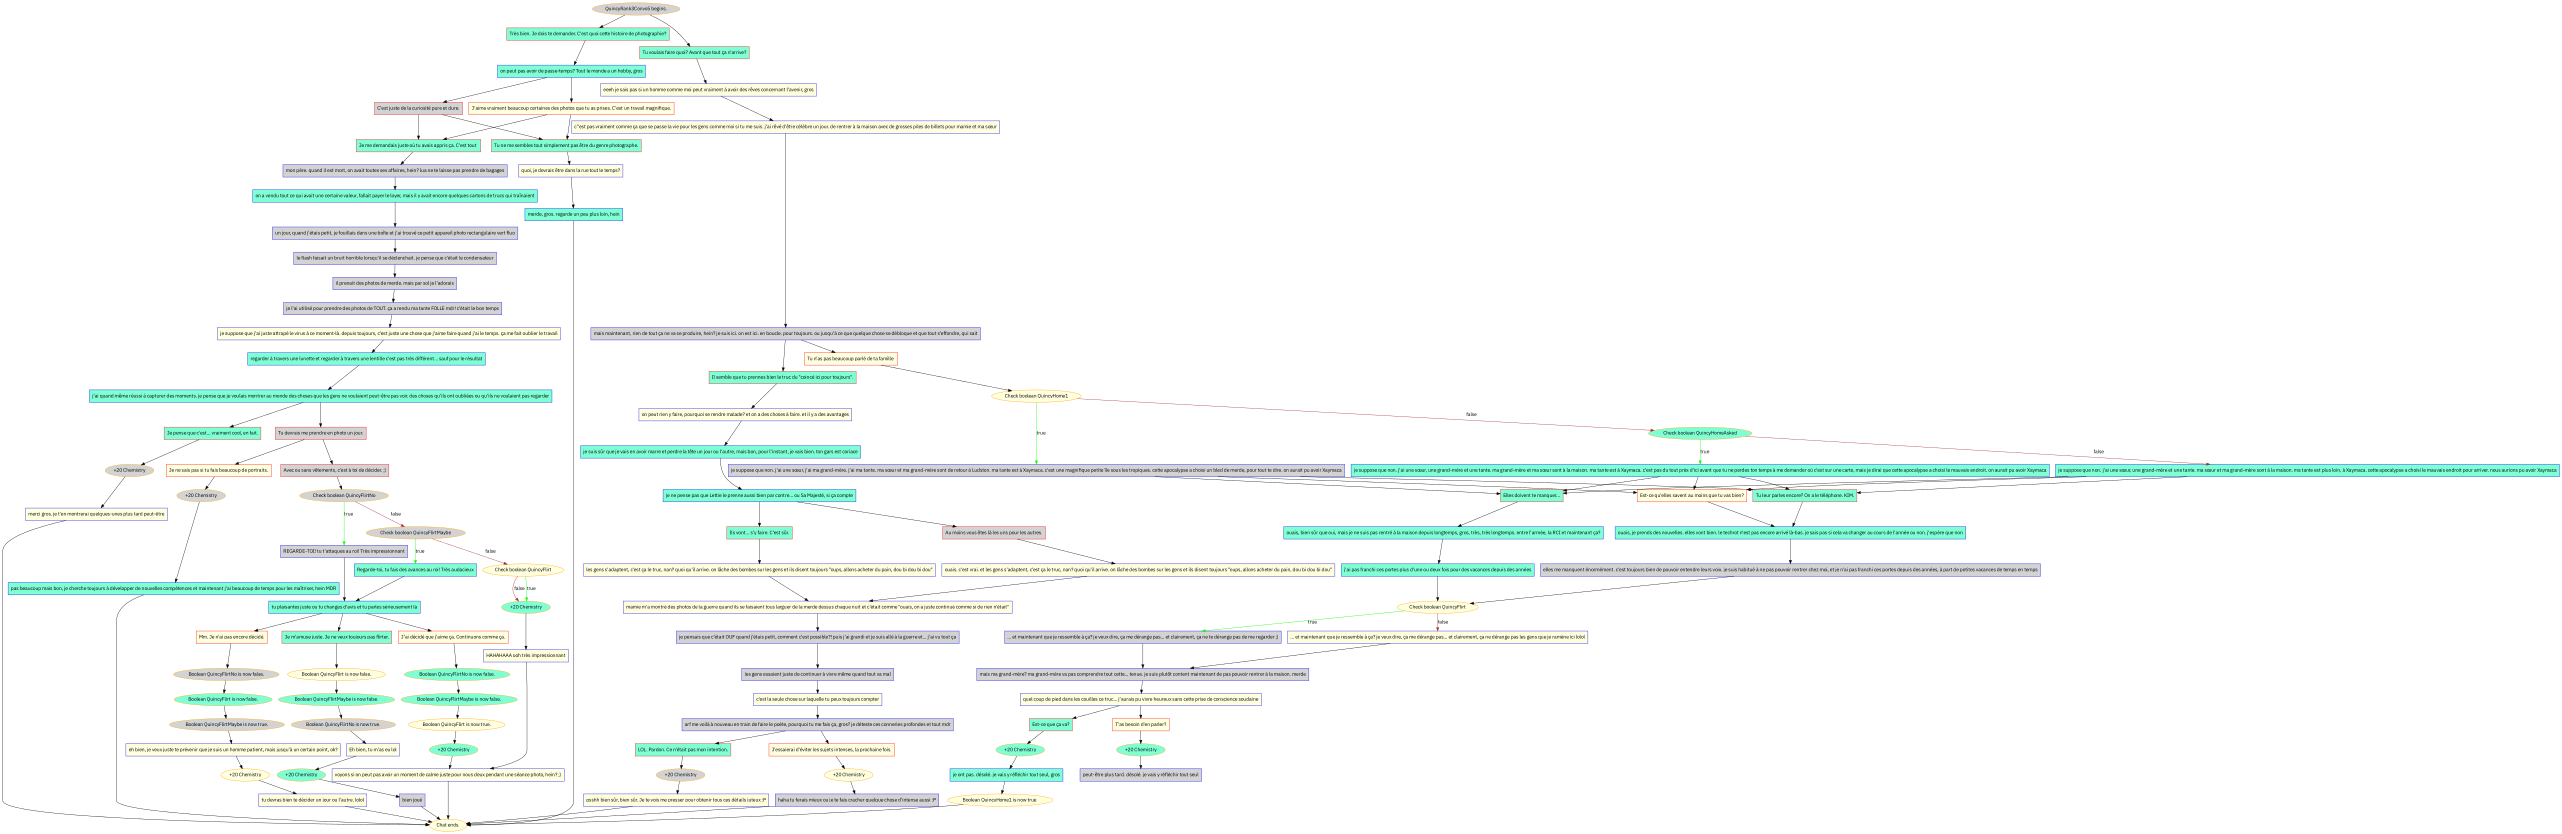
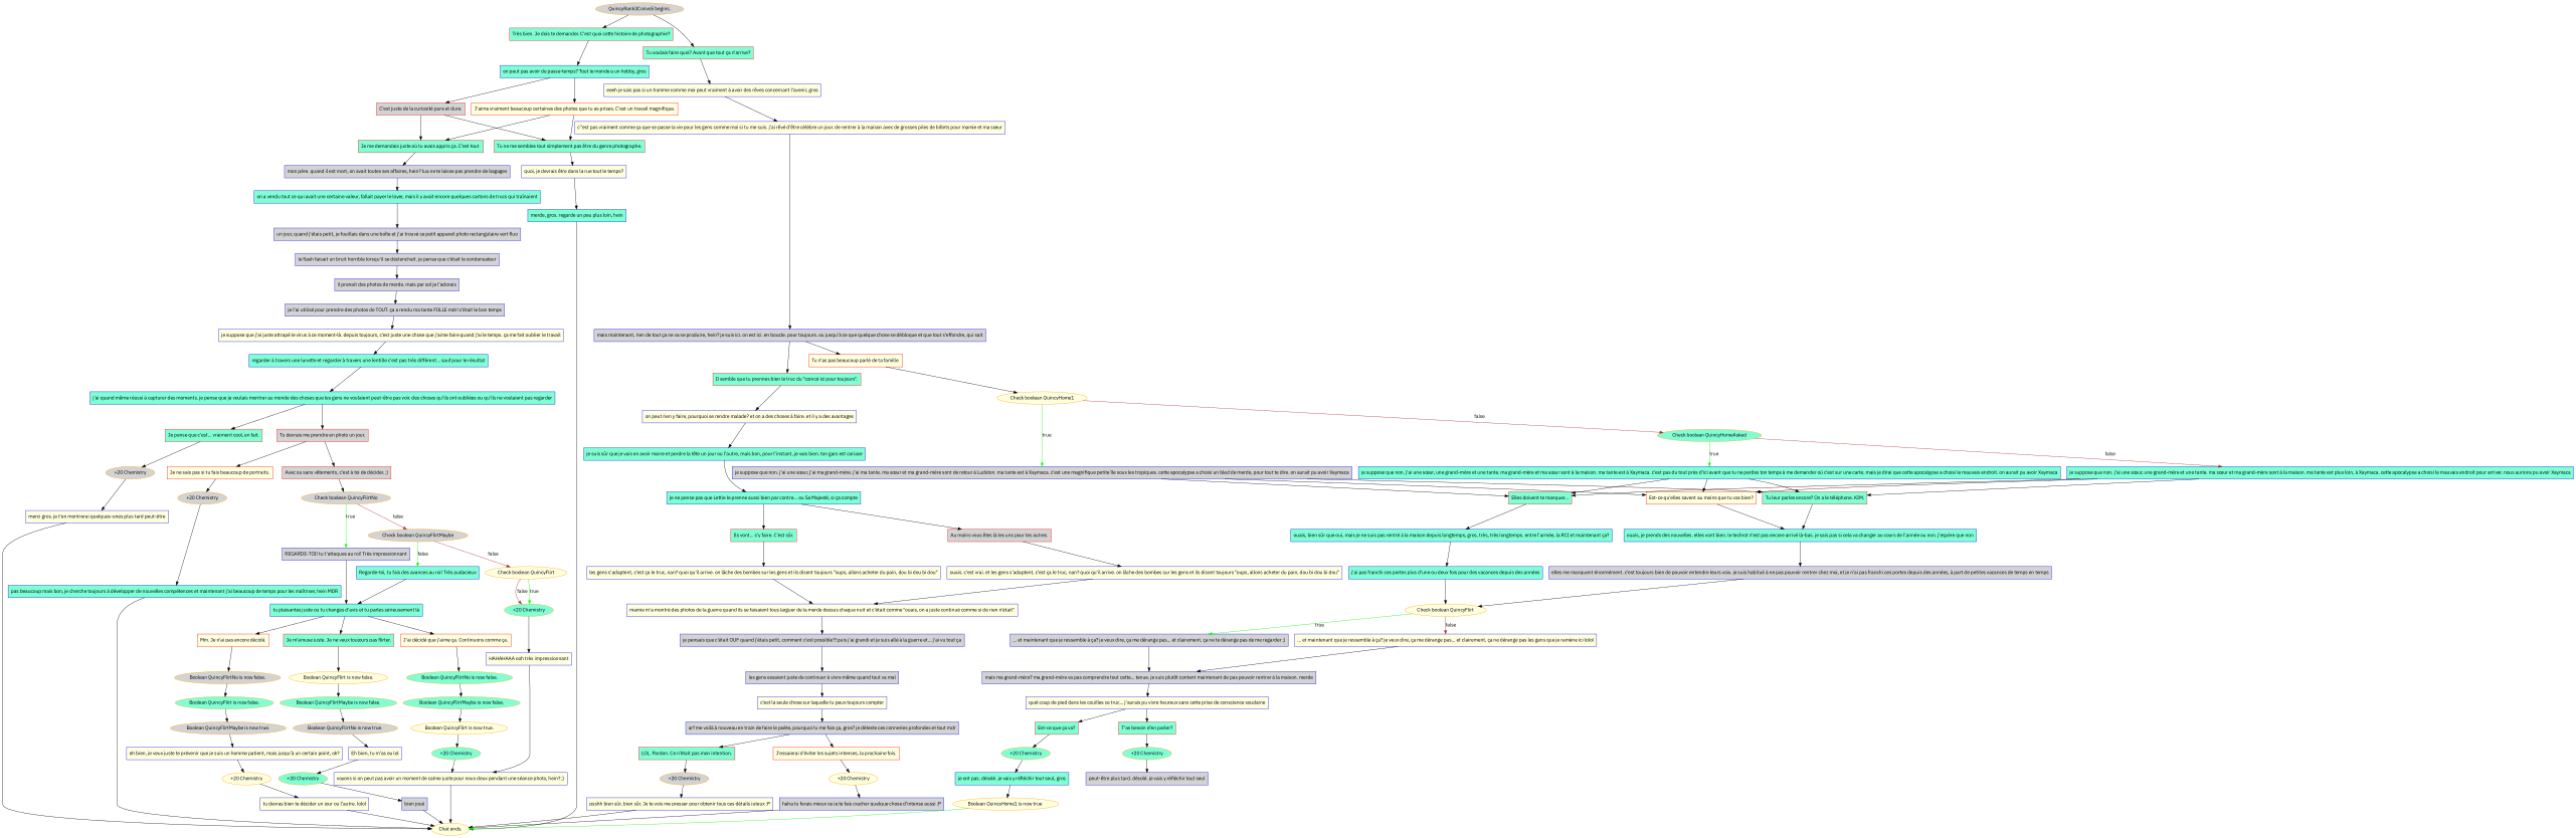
  digraph {
    fontname="IBM Plex Sans"
    node [color=blue fillcolor=aquamarine fontname="IBM Plex Sans" style=filled shape=box]
    edge [fontname="IBM Plex Sans"]
    "QuincyRank3Convo5 begins." [color=orange fillcolor=lightgrey shape=""]
    n2 [color=red label="Très bien. Je dois te demander. C'est quoi cette histoire de photographie?"]
    n3 [color=red label="Tu voulais faire quoi? Avant que tout ça n'arrive?"]
    n4 [label="on peut pas avoir de passe-temps? Tout le monde a un hobby, gros"]
    n5 [fillcolor=lightyellow label="eeeh je sais pas si un homme comme moi peut vraiment à avoir des rêves concernant l'avenir, gros"]
    n6 [color=red fillcolor=lightyellow label="J'aime vraiment beaucoup certaines des photos que tu as prises. C'est un travail magnifique."]
    n7 [color=red fillcolor=lightgrey label="C'est juste de la curiosité pure et dure."]
    n8 [fillcolor=lightyellow label="c''est pas vraiment comme ça que se passe la vie pour les gens comme moi si tu me suis. j'ai rêvé d'être célèbre un jour. de rentrer à la maison avec de grosses piles de billets pour mamie et ma sœur"]
    n9 [color=red label="Je me demandais juste où tu avais appris ça. C'est tout."]
    n10 [color=red label="Tu ne me sembles tout simplement pas être du genre photographe."]
    n11 [fillcolor=lightgrey label="mais maintenant, rien de tout ça ne va se produire, hein? je suis ici. on est ici. en boucle. pour toujours. ou jusqu'à ce que quelque chose se débloque et que tout s'effondre, qui sait"]
    n12 [fillcolor=lightgrey label="mon père. quand il est mort, on avait toutes ses affaires, hein? lua ne te laisse pas prendre de bagages"]
    n13 [fillcolor=lightyellow label="quoi, je devrais être dans la rue tout le temps?"]
    n14 [color=red label="Il semble que tu prennes bien le truc du \"coincé ici pour toujours\"."]
    n15 [color=red fillcolor=lightyellow label="Tu n'as pas beaucoup parlé de ta famille."]
    n16 [label="on a vendu tout ce qui avait une certaine valeur, fallait payer le loyer, mais il y avait encore quelques cartons de trucs qui traînaient"]
    n17 [label="merde, gros. regarde un peu plus loin, hein"]
    n18 [fillcolor=lightyellow label="on peut rien y faire, pourquoi se rendre malade? et on a des choses à faire. et il y a des avantages"]
    n19 [color=orange fillcolor=lightyellow label="Check boolean QuincyHome1" shape=""]
    n20 [fillcolor=lightgrey label="un jour, quand j'étais petit, je fouillais dans une boîte et j'ai trouvé ce petit appareil photo rectangulaire vert fluo"]
    "Chat ends." [color=orange fillcolor=lightyellow shape=""]
    n22 [label="je suis sûr que je vais en avoir marre et perdre la tête un jour ou l'autre, mais bon, pour l'instant, je vais bien. ton gars est coriace"]
    n23 [fillcolor=lightgrey label="je suppose que non. j'ai une sœur, j'ai ma grand-mère. j'ai ma tante. ma sœur et ma grand-mère sont de retour à Ludston. ma tante est à Xaymaca. c'est une magnifique petite île sous les tropiques. cette apocalypse a choisi un bled de merde, pour tout te dire. on aurait pu avoir Xaymaca"]
    n24 [color=orange label="Check boolean QuincyHomeAsked" shape=""]
    n25 [fillcolor=lightgrey label="le flash faisait un bruit horrible lorsqu'il se déclenchait. je pense que c'était le condensateur"]
    n26 [label="je ne pense pas que Lettie le prenne aussi bien par contre... ou Sa Majesté, si ça compte"]
    n27 [color=red label="Tu leur parles encore? On a le téléphone. KIM."]
    n28 [color=red fillcolor=lightyellow label="Est-ce qu'elles savent au moins que tu vas bien?"]
    n29 [color=red label="Elles doivent te manquer..."]
    n30 [label="je suppose que non. j'ai une sœur, une grand-mère et une tante. ma grand-mère et ma sœur sont à la maison. ma tante est à Xaymaca. c'est pas du tout près d'ici avant que tu ne perdes ton temps à me demander où c'est sur une carte, mais je dirai que cette apocalypse a choisi le mauvais endroit. on aurait pu avoir Xaymaca"]
    n31 [label="je suppose que non. j'ai une sœur, une grand-mère et une tante. ma sœur et ma grand-mère sont à la maison. ma tante est plus loin, à Xaymaca. cette apocalypse a choisi le mauvais endroit pour arriver. nous aurions pu avoir Xaymaca"]
    n32 [fillcolor=lightgrey label="il prenait des photos de merde. mais par sol je l'adorais"]
    n33 [color=red fillcolor=lightgrey label="Au moins vous êtes là les uns pour les autres."]
    n34 [color=red label="Ils vont... s'y faire. C'est sûr."]
    n35 [label="ouais, je prends des nouvelles. elles vont bien. le techrot n'est pas encore arrivé là-bas. je sais pas si cela va changer au cours de l'année ou non. j'espère que non"]
    n36 [label="ouais, bien sûr que oui, mais je ne suis pas rentré à la maison depuis longtemps, gros, très, très longtemps. entre l'armée, la RCI et maintenant ça?"]
    n37 [fillcolor=lightgrey label="je l'ai utilisé pour prendre des photos de TOUT. ça a rendu ma tante FOLLE mdr! c'était le bon temps"]
    n38 [fillcolor=lightyellow label="ouais. c'est vrai. et les gens s'adaptent, c'est ça le truc, nan? quoi qu'il arrive. on lâche des bombes sur les gens et ils disent toujours \"oups, allons acheter du pain, dou bi dou bi dou\""]
    n39 [fillcolor=lightyellow label="les gens s'adaptent, c'est ça le truc, nan? quoi qu'il arrive. on lâche des bombes sur les gens et ils disent toujours \"oups, allons acheter du pain, dou bi dou bi dou\""]
    n40 [fillcolor=lightgrey label="elles me manquent énormément. c'est toujours bien de pouvoir entendre leurs voix. je suis habitué à ne pas pouvoir rentrer chez moi, et je n'ai pas franchi ces portes depuis des années, à part de petites vacances de temps en temps"]
    n41 [label="j'ai pas franchi ces portes plus d'une ou deux fois pour des vacances depuis des années"]
    n42 [fillcolor=lightyellow label="je suppose que j'ai juste attrapé le virus à ce moment-là. depuis toujours, c'est juste une chose que j'aime faire quand j'ai le temps. ça me fait oublier le travail"]
    n43 [fillcolor=lightyellow label="mamie m'a montré des photos de la guerre quand ils se faisaient tous larguer de la merde dessus chaque nuit et c'était comme \"ouais, on a juste continué comme si de rien n'était\""]
    n44 [color=orange fillcolor=lightyellow label="Check boolean QuincyFlirt" shape=""]
    n45 [label="regarder à travers une lunette et regarder à travers une lentille c'est pas très différent... sauf pour le résultat"]
    n46 [fillcolor=lightgrey label="je pensais que c'était OUF quand j'étais petit, comment c'est possible?! puis j'ai grandi et je suis allé à la guerre et... j'ai vu tout ça"]
    n47 [fillcolor=lightgrey label="... et maintenant que je ressemble à ça? je veux dire, ça me dérange pas... et clairement, ça ne te dérange pas de me regarder ;)"]
    n48 [fillcolor=lightyellow label="... et maintenant que je ressemble à ça? je veux dire, ça me dérange pas... et clairement, ça ne dérange pas les gens que je ramène ici lolol"]
    n49 [label="j'ai quand même réussi à capturer des moments. je pense que je voulais montrer au monde des choses que les gens ne voulaient peut-être pas voir. des choses qu'ils ont oubliées ou qu'ils ne voulaient pas regarder"]
    n50 [fillcolor=lightgrey label="les gens essaient juste de continuer à vivre même quand tout va mal"]
    n51 [fillcolor=lightgrey label="mais ma grand-mère? ma grand-mère va pas comprendre tout cette... tenue. je suis plutôt content maintenant de pas pouvoir rentrer à la maison. merde"]
    n52 [color=red fillcolor=lightgrey label="Tu devrais me prendre en photo un jour."]
    n53 [color=red label="Je pense que c'est... vraiment cool, en fait."]
    n54 [fillcolor=lightyellow label="c'est la seule chose sur laquelle tu peux toujours compter"]
    n55 [fillcolor=lightyellow label="quel coup de pied dans les couilles ce truc... j'aurais pu vivre heureux sans cette prise de conscience soudaine"]
    n56 [color=red fillcolor=lightgrey label="Avec ou sans vêtements, c'est à toi de décider. ;)"]
    n57 [color=red fillcolor=lightyellow label="Je ne sais pas si tu fais beaucoup de portraits."]
    n58 [color=orange fillcolor=lightgrey label="+20 Chemistry" shape=""]
    n59 [fillcolor=lightgrey label="arf me voilà à nouveau en train de faire le poète, pourquoi tu me fais ça, gros? je déteste ces conneries profondes et tout mdr"]
    n60 [color=red label="Est-ce que ça va?"]
-   n61 [color=red fillcolor=lightyellow label="T'as besoin d'en parler?"]
+   n61 [color=red label="T'as besoin d'en parler?"]
    n62 [color=orange fillcolor=lightgrey label="Check boolean QuincyFlirtNo" shape=""]
    n63 [color=orange fillcolor=lightgrey label="+20 Chemistry" shape=""]
    n64 [fillcolor=lightyellow label="merci gros. je t'en montrerai quelques-unes plus tard peut-être"]
    n65 [color=red label="LOL. Pardon. Ce n'était pas mon intention."]
    n66 [color=red fillcolor=lightyellow label="J'essaierai d'éviter les sujets intenses, la prochaine fois."]
    n67 [color=orange label="+20 Chemistry" shape=""]
    n68 [color=orange label="+20 Chemistry" shape=""]
    n69 [fillcolor=lightgrey label="REGARDE-TOI! tu t'attaques au roi! Très impressionnant"]
    n70 [color=orange fillcolor=lightgrey label="Check boolean QuincyFlirtMaybe" shape=""]
    n71 [label="pas beaucoup mais bon, je cherche toujours à développer de nouvelles compétences et maintenant j'ai beaucoup de temps pour les maîtriser, hein MDR"]
    n72 [color=orange fillcolor=lightgrey label="+20 Chemistry" shape=""]
    n73 [color=orange fillcolor=lightyellow label="+20 Chemistry" shape=""]
    n74 [label="je ont pas. désolé. je vais y réfléchir tout seul, gros"]
    n75 [fillcolor=lightgrey label="peut-être plus tard. désolé. je vais y réfléchir tout seul"]
    n76 [label="tu plaisantes juste ou tu changes d'avis et tu parles sérieusement là"]
    n77 [label="Regarde-toi, tu fais des avances au roi! Très audacieux"]
    n78 [color=orange fillcolor=lightyellow label="Check boolean QuincyFlirt" shape=""]
    n79 [fillcolor=lightyellow label="psshh bien sûr, bien sûr. Je te vois me presser pour obtenir tous ces détails juteux :P"]
    n80 [fillcolor=lightgrey label="haha tu ferais mieux ou je te fais cracher quelque chose d'intense aussi :P"]
    n81 [color=orange fillcolor=lightyellow label="Boolean QuincyHome1 is now true." shape=""]
    n82 [color=red fillcolor=lightyellow label="J'ai décidé que j'aime ça. Continuons comme ça."]
    n83 [color=red fillcolor=lightyellow label="Mm. Je n'ai pas encore décidé."]
    n84 [color=red label="Je m'amuse juste. Je ne veux toujours pas flirter."]
    n85 [color=orange label="+20 Chemistry" shape=""]
    n86 [color=orange label="Boolean QuincyFlirtNo is now false." shape=""]
    n87 [color=orange fillcolor=lightgrey label="Boolean QuincyFlirtNo is now false." shape=""]
    n88 [color=orange fillcolor=lightyellow label="Boolean QuincyFlirt is now false." shape=""]
    n89 [fillcolor=lightyellow label="HAHAHAAA ooh très impressionnant"]
    n90 [color=orange label="Boolean QuincyFlirtMaybe is now false." shape=""]
    n91 [color=orange label="Boolean QuincyFlirt is now false." shape=""]
    n92 [color=orange label="Boolean QuincyFlirtMaybe is now false." shape=""]
    n93 [fillcolor=lightyellow label="voyons si on peut pas avoir un moment de calme juste pour nous deux pendant une séance photo, hein? ;)"]
    n94 [color=orange fillcolor=lightyellow label="Boolean QuincyFlirt is now true." shape=""]
    n95 [color=orange fillcolor=lightgrey label="Boolean QuincyFlirtMaybe is now true." shape=""]
    n96 [color=orange fillcolor=lightgrey label="Boolean QuincyFlirtNo is now true." shape=""]
    n97 [color=orange label="+20 Chemistry" shape=""]
    n98 [fillcolor=lightyellow label="eh bien, je veux juste te prévenir que je suis un homme patient, mais jusqu'à un certain point, ok?"]
    n99 [fillcolor=lightyellow label="Eh bien, tu m'as eu lol"]
    n100 [color=orange fillcolor=lightyellow label="+20 Chemistry" shape=""]
    n101 [color=orange label="+20 Chemistry" shape=""]
    n102 [fillcolor=lightyellow label="tu devras bien te décider un jour ou l'autre. lolol"]
    n103 [fillcolor=lightgrey label="bien joué"]
    "QuincyRank3Convo5 begins." -> n2
    "QuincyRank3Convo5 begins." -> n3
    n2 -> n4
    n3 -> n5
    n4 -> n6
    n4 -> n7
    n5 -> n8
    n6 -> n9
    n6 -> n10
    n7 -> n9
    n7 -> n10
    n8 -> n11
    n9 -> n12
    n10 -> n13
    n11 -> n14
    n11 -> n15
    n12 -> n16
    n13 -> n17
    n14 -> n18
    n15 -> n19
    n16 -> n20
    n17 -> "Chat ends."
    n18 -> n22
    n19 -> n23 [color=green label=true]
    n19 -> n24 [color=brown label=false]
    n20 -> n25
    n22 -> n26
    n23 -> n27
    n23 -> n28
    n23 -> n29
    n24 -> n30 [color=green label=true]
    n24 -> n31 [color=brown label=false]
    n25 -> n32
    n26 -> n33
    n26 -> n34
    n27 -> n35
    n28 -> n35
    n29 -> n36
    n30 -> n27
    n30 -> n28
    n30 -> n29
    n31 -> n27
    n31 -> n28
    n31 -> n29
    n32 -> n37
    n33 -> n38
    n34 -> n39
    n35 -> n40
    n36 -> n41
    n37 -> n42
    n38 -> n43
    n39 -> n43
    n40 -> n44
    n41 -> n44
    n42 -> n45
    n43 -> n46
    n44 -> n47 [color=green label=true]
    n44 -> n48 [color=brown label=false]
    n45 -> n49
    n46 -> n50
    n47 -> n51
    n48 -> n51
    n49 -> n52
    n49 -> n53
    n50 -> n54
    n51 -> n55
    n52 -> n56
    n52 -> n57
    n53 -> n58
    n54 -> n59
    n55 -> n60
    n55 -> n61
    n56 -> n62
    n57 -> n63
    n58 -> n64
    n59 -> n65
    n59 -> n66
    n60 -> n67
    n61 -> n68
    n62 -> n69 [color=green label=true]
    n62 -> n70 [color=brown label=false]
    n63 -> n71
    n64 -> "Chat ends."
    n65 -> n72
    n66 -> n73
    n67 -> n74
    n68 -> n75
    n69 -> n76
-   n70 -> n77 [color=green label=true]
+   n70 -> n77 [color=green label=false]
    n70 -> n78 [color=brown label=false]
    n71 -> "Chat ends."
    n72 -> n79
    n73 -> n80
    n74 -> n81
    n76 -> n82
    n76 -> n83
    n76 -> n84
    n77 -> n76
    n78 -> n85 [color=green label=true]
    n78 -> n85 [color=brown label=false]
    n79 -> "Chat ends."
    n80 -> "Chat ends."
-   n81 -> "Chat ends."
+   n81 -> "Chat ends." [color=green]
    n82 -> n86
    n83 -> n87
    n84 -> n88
    n85 -> n89
    n86 -> n90
    n87 -> n91
    n88 -> n92
    n89 -> n93
    n90 -> n94
    n91 -> n95
    n92 -> n96
    n93 -> "Chat ends."
    n94 -> n97
    n95 -> n98
    n96 -> n99
    n97 -> n93
    n98 -> n100
    n99 -> n101
    n100 -> n102
    n101 -> n103
    n102 -> "Chat ends."
    n103 -> "Chat ends."
  }
